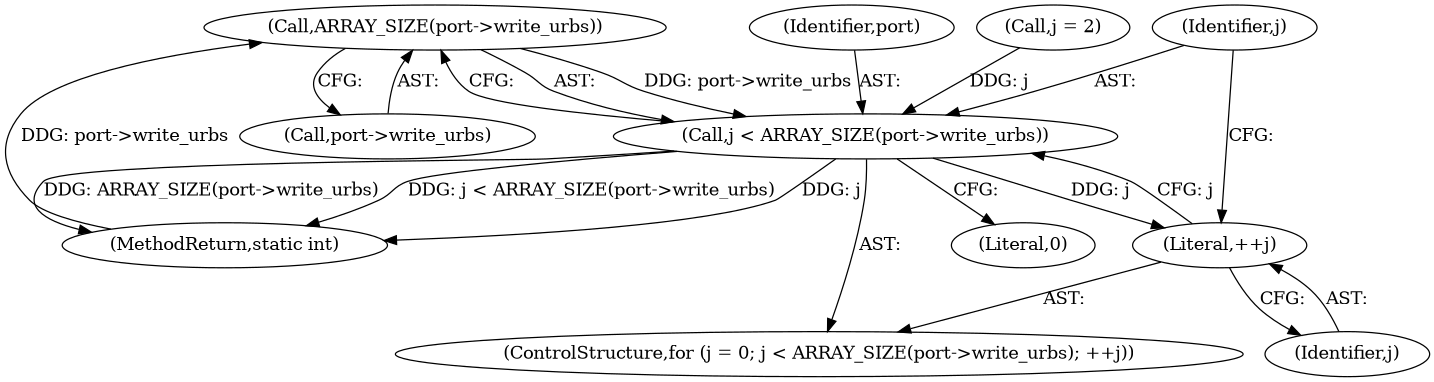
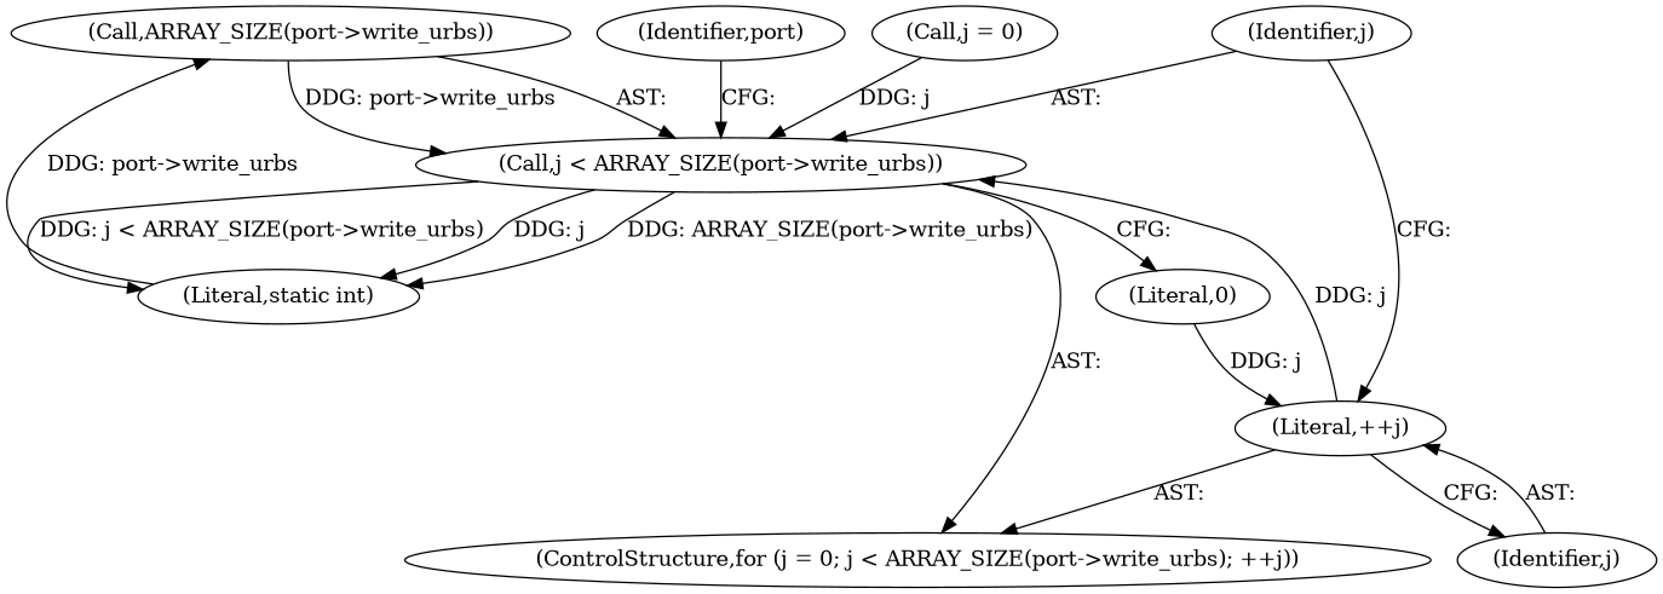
  digraph {
    n1 [label="(Call,ARRAY_SIZE(port->write_urbs))"]
    n2 [label="(Call,j < ARRAY_SIZE(port->write_urbs))"]
-   n3 [label="(Call,port->write_urbs)"]
-   n4 [label="(MethodReturn,static int)"]
+   n4 [label="(Literal,static int)"]
    n5 [label="(Literal,++j)"]
    n6 [label="(ControlStructure,for (j = 0; j < ARRAY_SIZE(port->write_urbs); ++j))"]
    n7 [label="(Literal,0)"]
    n8 [label="(Identifier,j)"]
    n9 [label="(Identifier,j)"]
    n10 [label="(Identifier,port)"]
-   n11 [label="(Call,j = 2)"]
+   n11 [label="(Call,j = 0)"]
    n1 -> n2 [label="AST: "]
    n1 -> n2 [label="DDG: port->write_urbs"]
-   n1 -> n3 [label="CFG: "]
-   n2 -> n1 [label="CFG: "]
    n2 -> n4 [label="DDG: ARRAY_SIZE(port->write_urbs)"]
    n2 -> n4 [label="DDG: j < ARRAY_SIZE(port->write_urbs)"]
    n2 -> n4 [label="DDG: j"]
-   n2 -> n5 [label="DDG: j"]
+   n7 -> n5 [label="DDG: j"]
    n2 -> n6 [label="AST: "]
    n2 -> n7 [label="CFG: "]
-   n3 -> n1 [label="AST: "]
    n4 -> n1 [label="DDG: port->write_urbs"]
-   n5 -> n2 [label="CFG: j"]
+   n5 -> n2 [label="DDG: j"]
    n5 -> n6 [label="AST: "]
    n5 -> n8 [label="CFG: "]
    n8 -> n5 [label="AST: "]
    n9 -> n2 [label="AST: "]
    n9 -> n5 [label="CFG: "]
-   n10 -> n2 [label="AST: "]
+   n10 -> n2 [label="CFG: "]
    n11 -> n2 [label="DDG: j"]
  }
